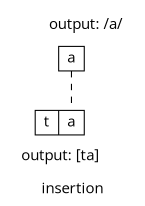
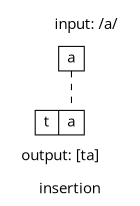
  graph {
    label=insertion
    fontname="Open Sans"
    node [shape=record fontname="Open Sans"]
    n1 [height=.25 label="<t>t|<a>a" width=0.5]
    n2 [height=.25 label="<a>a" width=0.3]
    subgraph cluster_1 {
      color=white
      label="output: [ta]"
      labelloc=b
      n1
    }
    subgraph cluster_2 {
      color=white
-     label="output: /a/"
+     label="input: /a/"
      n2
    }
    n2 -- n1 [headport=a style=dashed tailport=a fontname="Open Sans"]
  }
